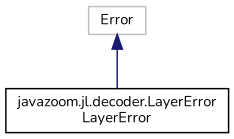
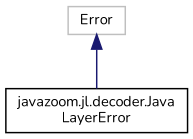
  digraph {
    rankdir=TB
    fontname=Nunito
    node [fillcolor=white fontname=Nunito fontsize=10 shape=record style=filled]
    n1 [color=grey75 height=0.2 label=Error width=0.4]
-   n2 [color=black height=0.2 label="javazoom.jl.decoder.LayerError\lLayerError" width=0.4]
+   n2 [color=black height=0.2 label="javazoom.jl.decoder.Java\lLayerError" width=0.4]
    n1 -> n2 [color=midnightblue dir=back fontname=Nunito fontsize=10 labelfontname=Helvetica labelfontsize=10 style=solid]
  }
